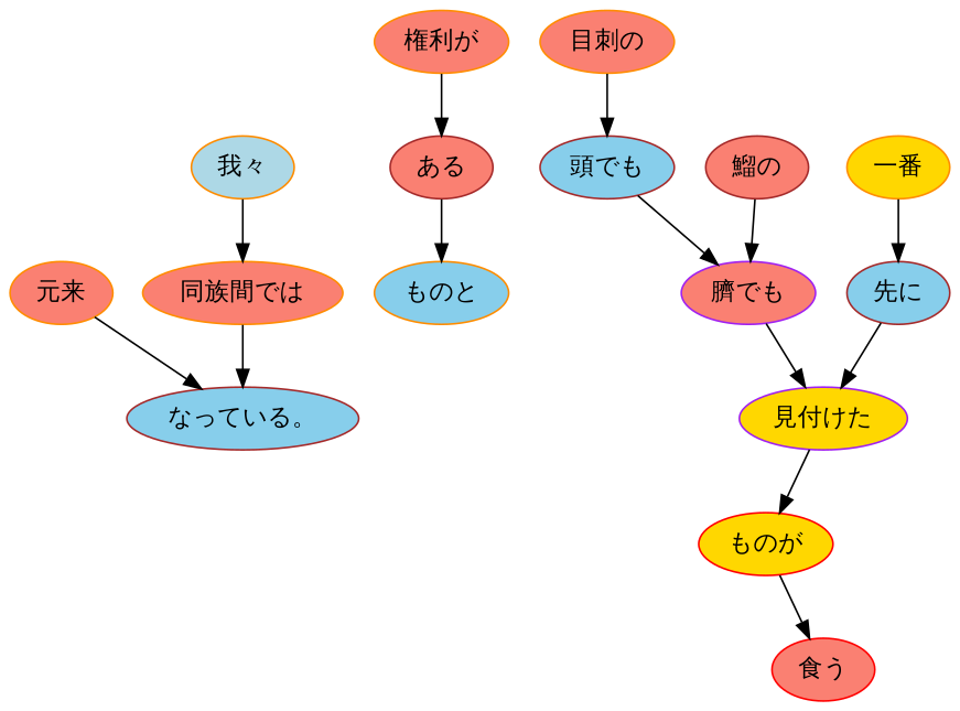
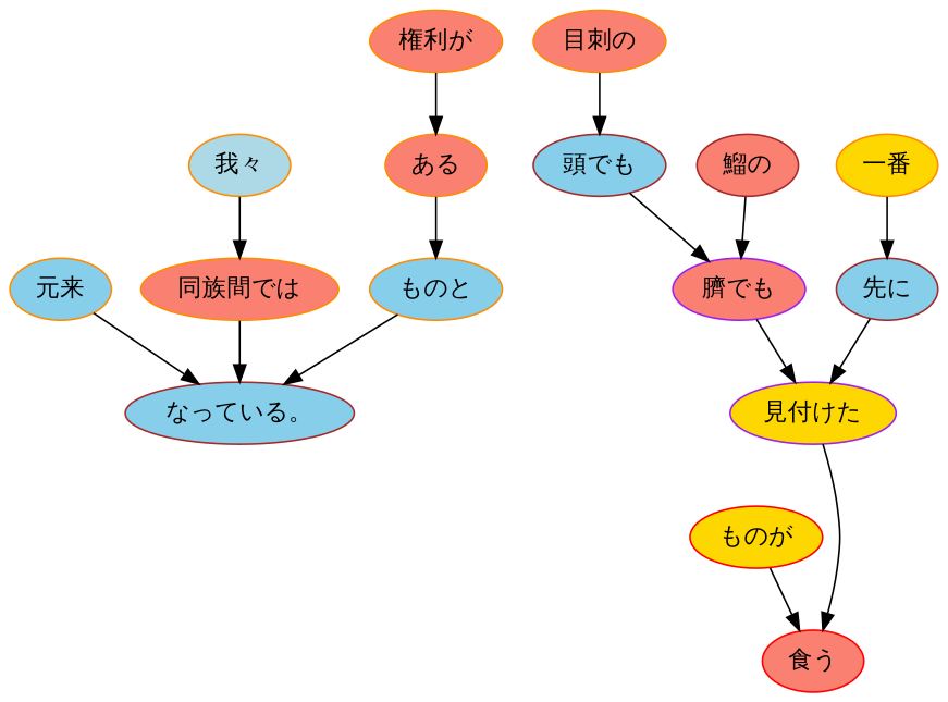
  digraph {
    fontname="JetBrains Mono"
    node [color=darkorange fillcolor=salmon fontname="JetBrains Mono" style=filled]
    edge [fontname="JetBrains Mono"]
-   n1 [label="元来"]
+   n1 [fillcolor=skyblue label="元来"]
    n2 [color=brown fillcolor=skyblue label="なっている。"]
    n3 [fillcolor=lightblue label="我々"]
    n4 [label="同族間では"]
    n5 [label="目刺の"]
    n6 [color=brown fillcolor=skyblue label="頭でも"]
    n7 [color=purple label="臍でも"]
    n8 [color=purple fillcolor=gold label="見付けた"]
    n9 [color=brown label="鰡の"]
    n10 [color=red fillcolor=gold label="ものが"]
    n11 [fillcolor=gold label="一番"]
    n12 [color=brown fillcolor=skyblue label="先に"]
    n13 [color=red label="食う"]
    n14 [label="権利が"]
-   n15 [color=brown label="ある"]
+   n15 [label="ある"]
    n16 [fillcolor=skyblue label="ものと"]
    n1 -> n2
    n3 -> n4
    n4 -> n2
    n5 -> n6
    n6 -> n7
    n7 -> n8
-   n8 -> n10
+   n8 -> n13
    n9 -> n7
    n10 -> n13
    n11 -> n12
    n12 -> n8
    n14 -> n15
    n15 -> n16
+   n16 -> n2
  }
